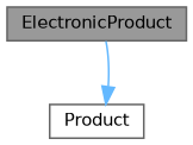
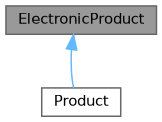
  digraph {
    node [color=gray40 fontname=Helvetica fontsize=10 shape=box style=filled]
    n1 [fillcolor=grey60 fontcolor=black height=0.2 label=ElectronicProduct width=0.4]
    n2 [fillcolor=white height=0.2 label=Product width=0.4]
-   n2 -> n1 [color=steelblue1 dir=back fontname=Helvetica fontsize=10 labelfontname=Helvetica labelfontsize=10 style=solid]
+   n1 -> n2 [color=steelblue1 dir=back fontname=Helvetica fontsize=10 labelfontname=Helvetica labelfontsize=10 style=solid]
  }
